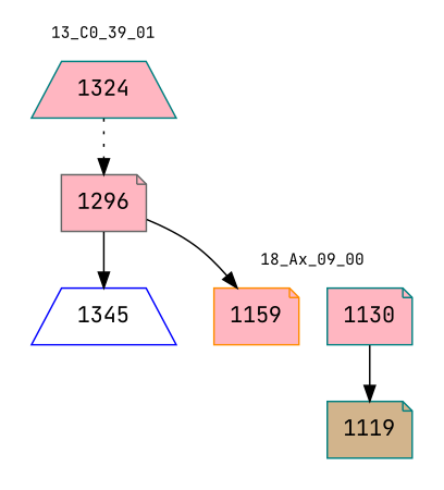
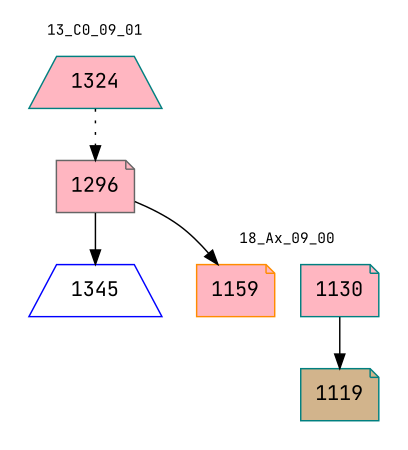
  digraph {
    fontname="JetBrains Mono"
    node [color=teal fillcolor=lightpink fontname="JetBrains Mono" shape=note style=filled]
    edge [color=black fontname="JetBrains Mono" style=solid]
    n1 [label=1130]
    n2 [fillcolor=tan label=1119]
    n3 [color=darkorange label=1159]
    n4 [label=1324 shape=trapezium]
    n5 [color=gray40 label=1296]
    n6 [color=blue fillcolor=white label=1345 shape=trapezium]
    subgraph cluster_1 {
      color=white
      fontsize=10
      label="18_Ax_09_00"
      n1
      n2
      n3
    }
    subgraph cluster_2 {
      color=white
      fontsize=10
-     label="13_C0_39_01"
+     label="13_C0_09_01"
      n4
      n5
      n6
    }
    n1 -> n2
    n4 -> n5 [style=dotted]
    n5 -> n3
    n5 -> n6
  }
